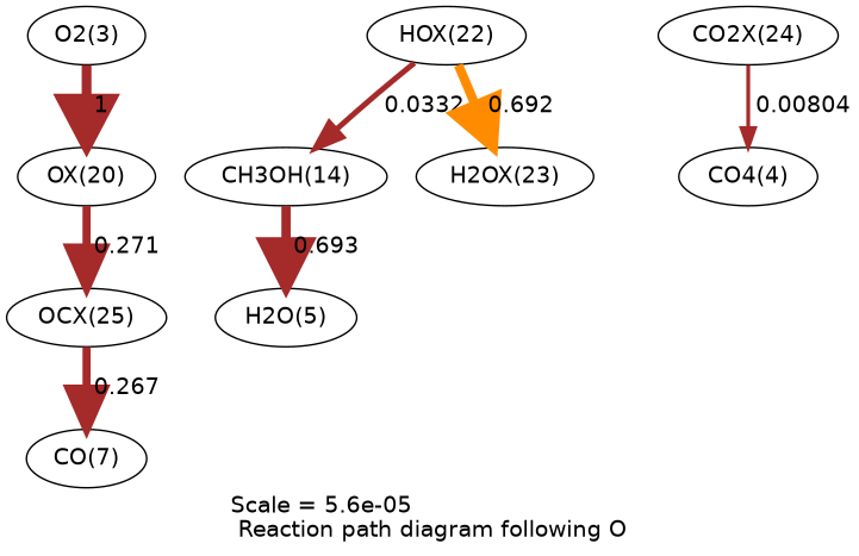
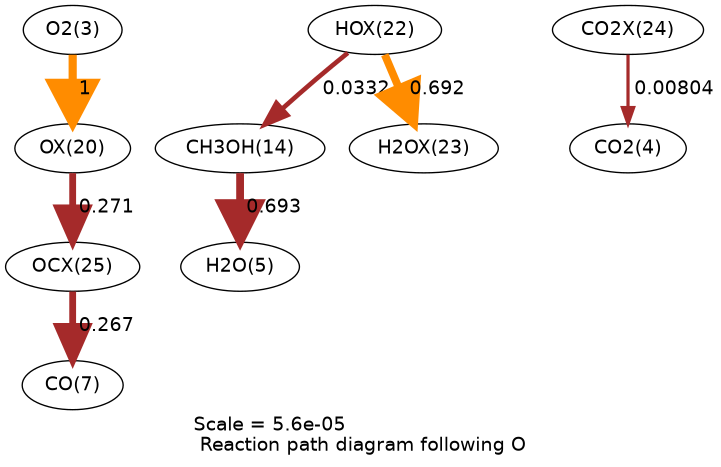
  digraph {
    fontname=Helvetica
    label="Scale = 5.6e-05\l Reaction path diagram following O"
    node [fontname=Helvetica]
    edge [arrowsize=2.86 color=brown fontname=Helvetica penwidth=5.72]
    n1 [label="O2(3)"]
    n2 [label="OX(20)"]
    n3 [label="OCX(25)"]
    n4 [label="HOX(22)"]
    n5 [label="CH3OH(14)"]
    n6 [label="H2OX(23)"]
    n7 [label="CO(7)"]
    n8 [label="H2O(5)"]
    n9 [label="CO2X(24)"]
-   n10 [label="CO4(4)"]
-   n1 -> n2 [arrowsize=3 label=" 1" penwidth=6]
+   n10 [label="CO2(4)"]
+   n1 -> n2 [arrowsize=3 color=darkorange label=" 1" penwidth=6]
    n2 -> n3 [arrowsize=2.51 label=" 0.271" penwidth=5.01]
    n3 -> n7 [arrowsize=2.5 label=" 0.267" penwidth=5]
    n4 -> n5 [arrowsize=1.71 label=" 0.0332" penwidth=3.43]
    n4 -> n6 [color=darkorange label=" 0.692"]
    n5 -> n8 [label=" 0.693"]
    n9 -> n10 [arrowsize=1.18 label=" 0.00804" penwidth=2.36]
  }
